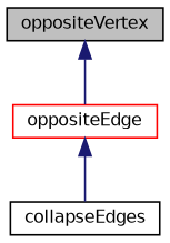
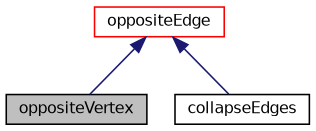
  digraph {
    rankdir=TB
    node [color=black fontname=Helvetica fontsize=10 shape=record]
    edge [color=midnightblue dir=back fontname=Helvetica fontsize=10 labelfontname=Helvetica labelfontsize=10 style=solid]
    n1 [fillcolor=grey75 fontcolor=black height=0.2 label=oppositeVertex style=filled width=0.4]
    n2 [color=red height=0.2 label=oppositeEdge width=0.4]
    n3 [height=0.2 label=collapseEdges width=0.4]
-   n1 -> n2
+   n2 -> n1
    n2 -> n3
  }
